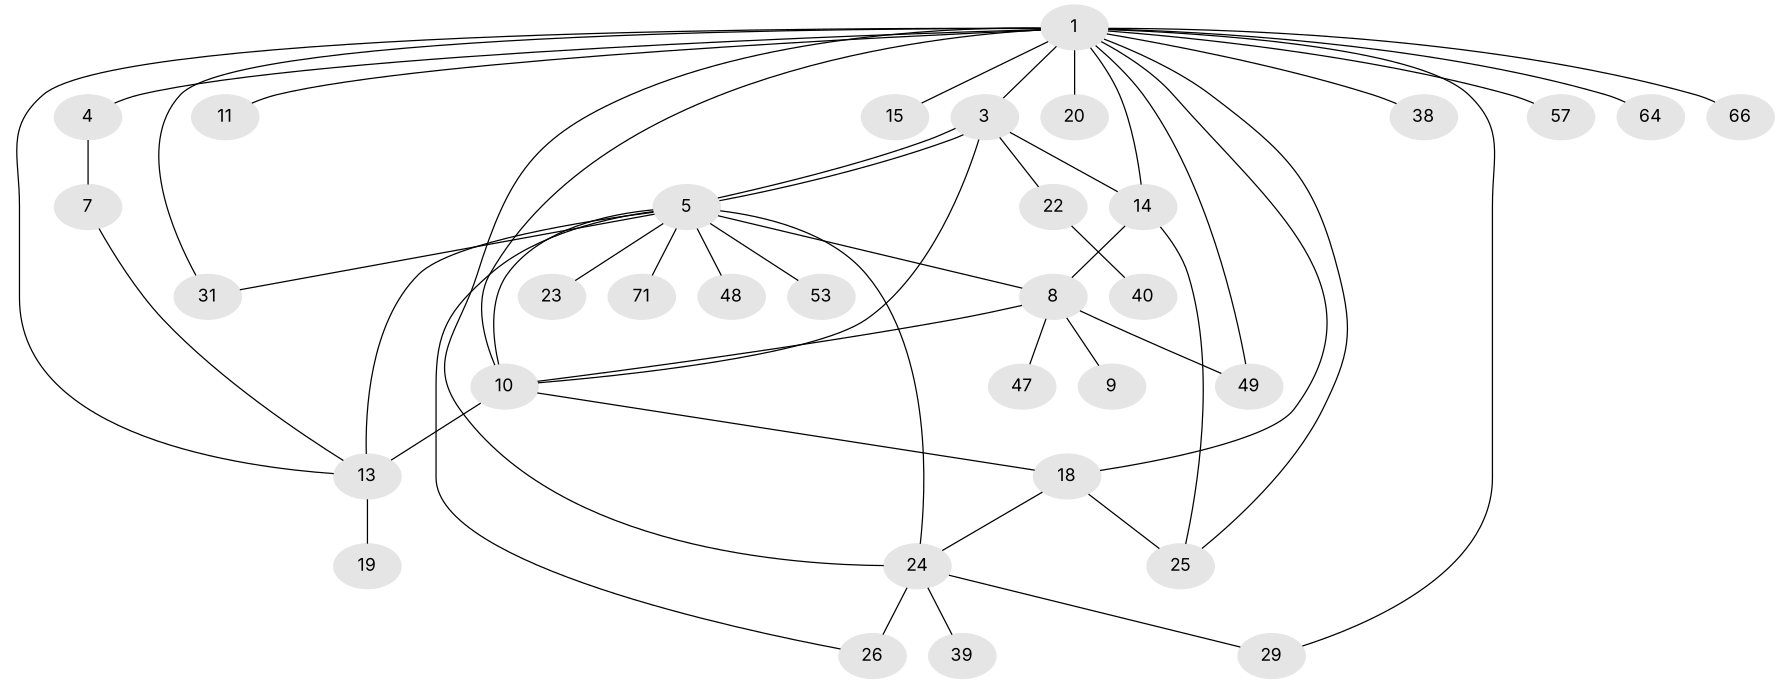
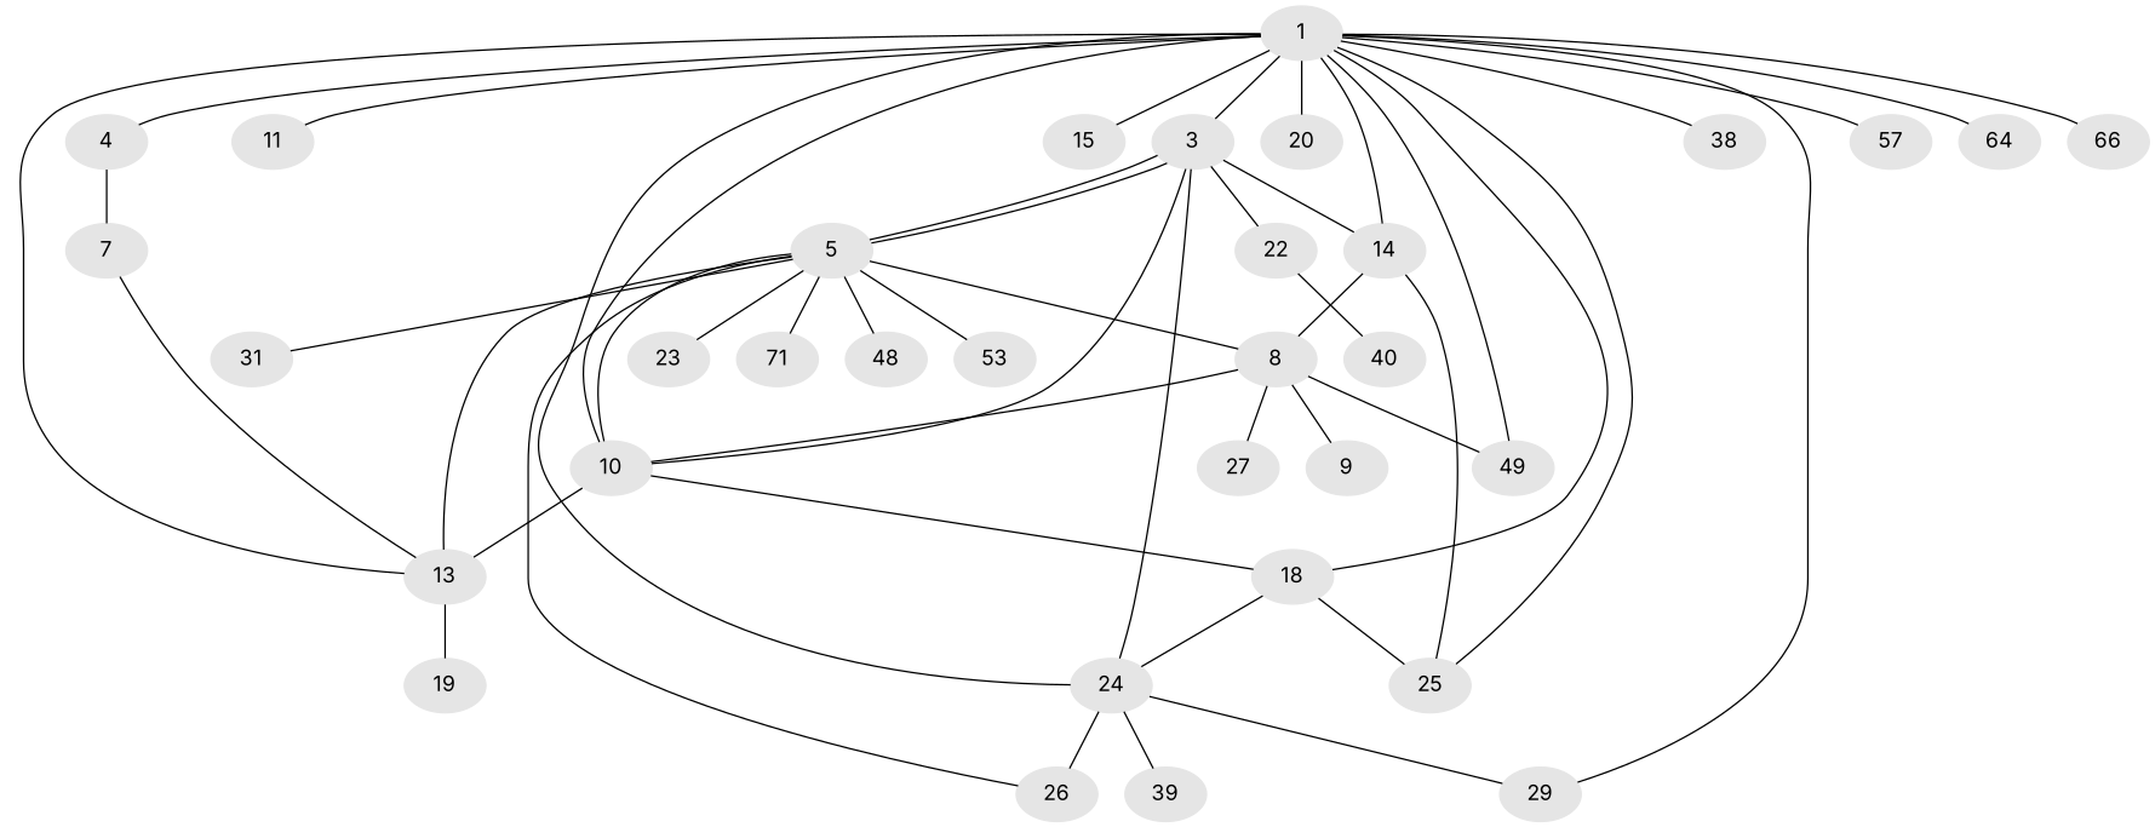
  graph {
    fontname=Inter
    node [color=gray90 fontname=Inter style=filled]
    edge [fontname=Inter]
    1 [super="+2+60"]
    3 [super="+28+21+43+67"]
    4
    10 [super="+16+61"]
    11
    13 [super="+34+51+55"]
    14 [super="+73+56"]
    15
    18
    20
    24 [super="+58+70+27+46+30"]
    25 [super="+37"]
    29
    31
    38
    49 [super="+63+68"]
    57
    64
    66
    5 [super="+54+6"]
    22
    7
    8 [super="+35"]
    9
-   47
+   47 [label=27]
    19
    26 [super="+50"]
    39
    23
    n30 [label=71]
    48
    53
    40
    1 -- 3
    1 -- 4
    1 -- 10 [weight=2]
    1 -- 11
    1 -- 13
    1 -- 14
    1 -- 15
    1 -- 18
    1 -- 20
    1 -- 24
    1 -- 25
    1 -- 29
-   1 -- 31
    1 -- 38
    1 -- 49
    1 -- 57
    1 -- 64
    1 -- 66
    3 -- 10
    3 -- 14
    3 -- 5
    3 -- 5
    3 -- 22
    4 -- 7
    10 -- 13
    10 -- 18
    13 -- 19
    14 -- 25
    14 -- 8
    18 -- 24
    18 -- 25
    24 -- 29
    24 -- 26 [weight=2]
    24 -- 39
    5 -- 10
    5 -- 13 [weight=2]
-   5 -- 24 [weight=2]
+   3 -- 24 [weight=2]
    5 -- 31
    5 -- 8
    5 -- 26
    5 -- 23
    5 -- n30
    5 -- 48
    5 -- 53
    22 -- 40
    7 -- 13
    8 -- 10
    8 -- 49
    8 -- 9
    8 -- 47
  }
